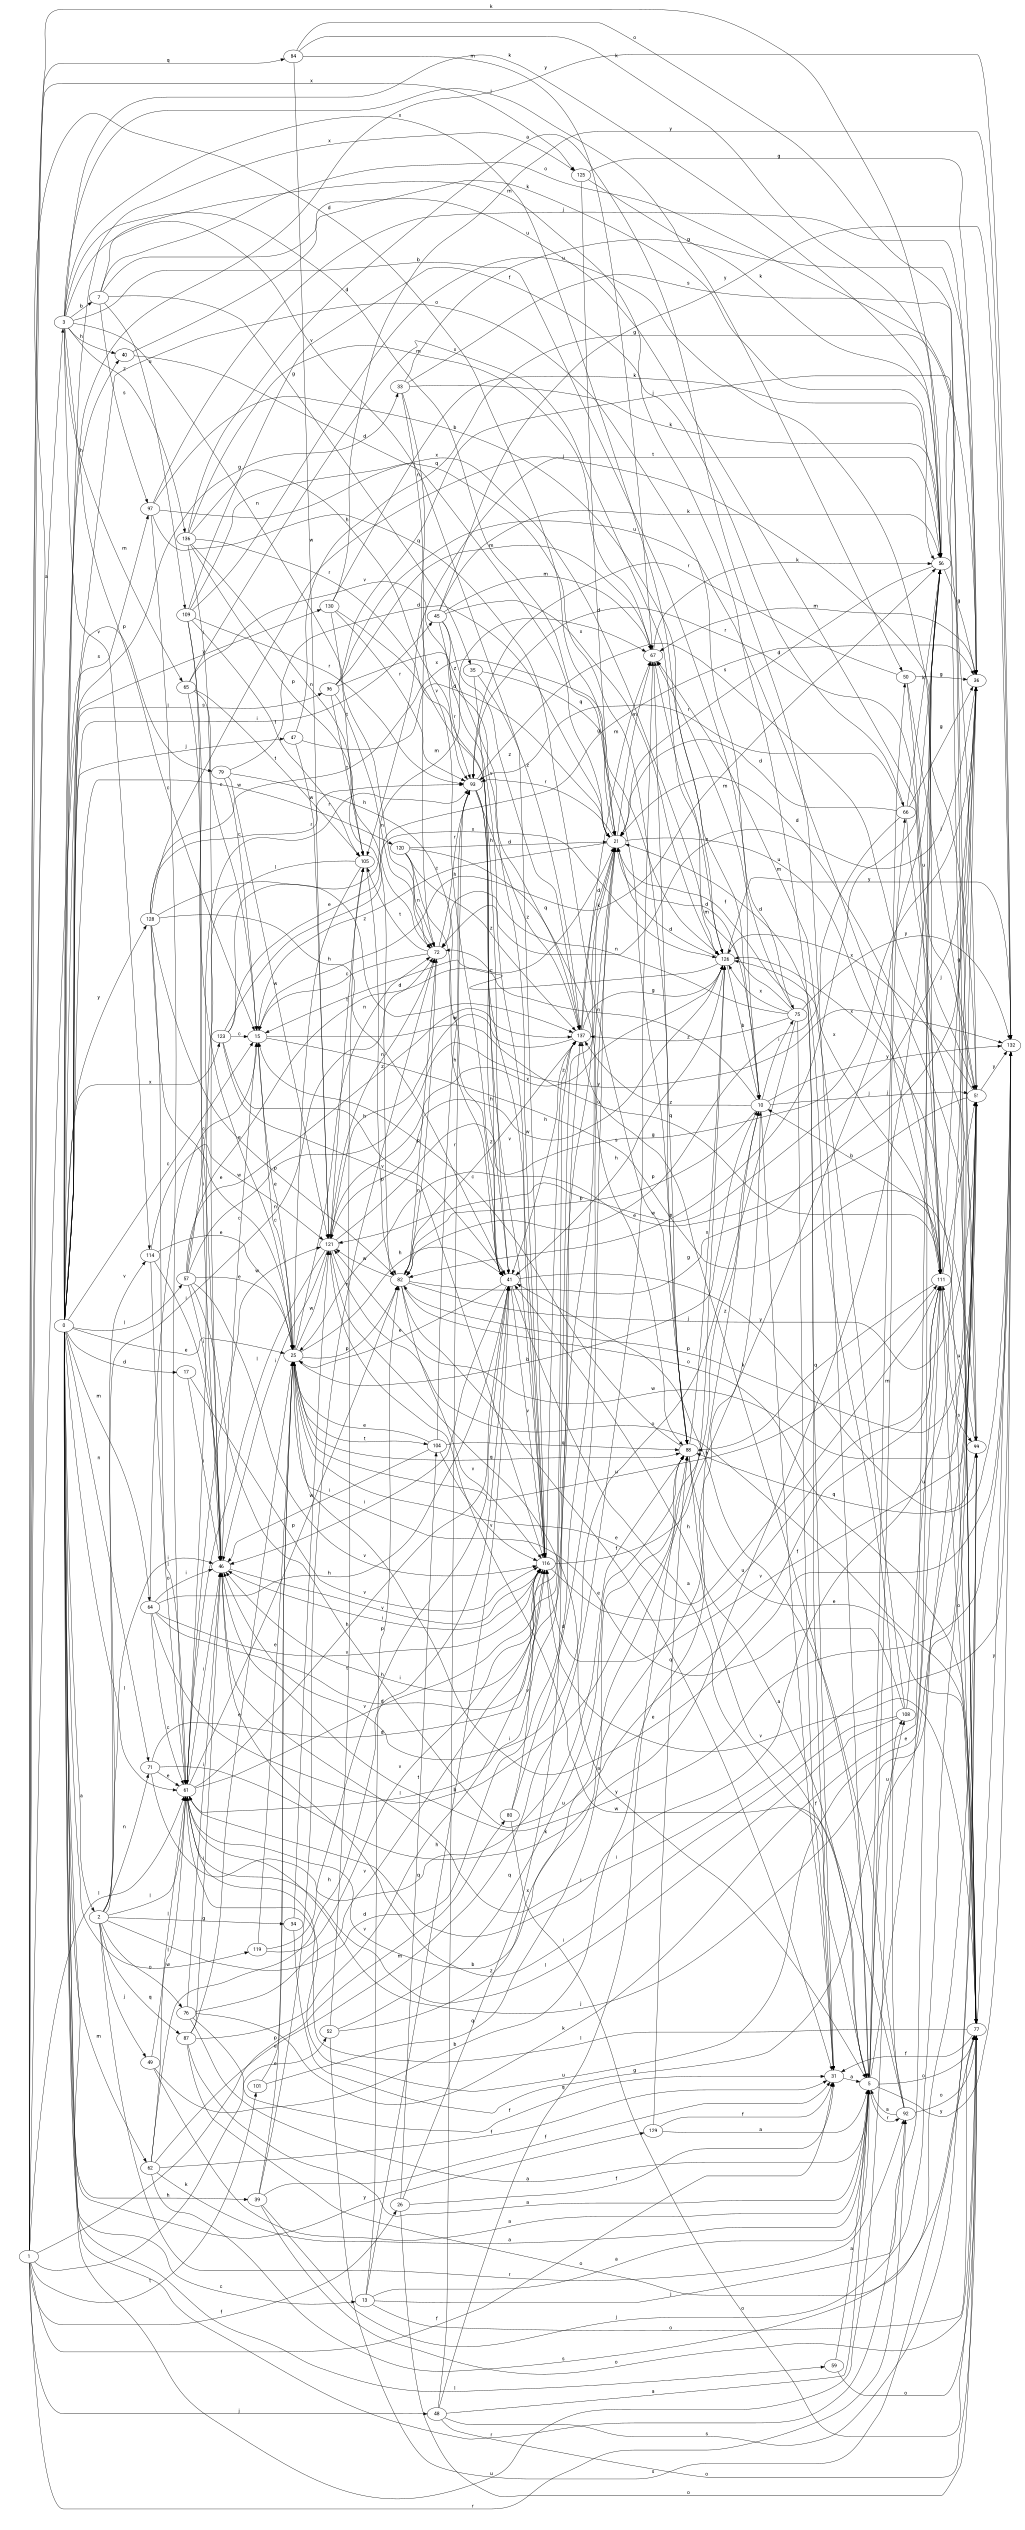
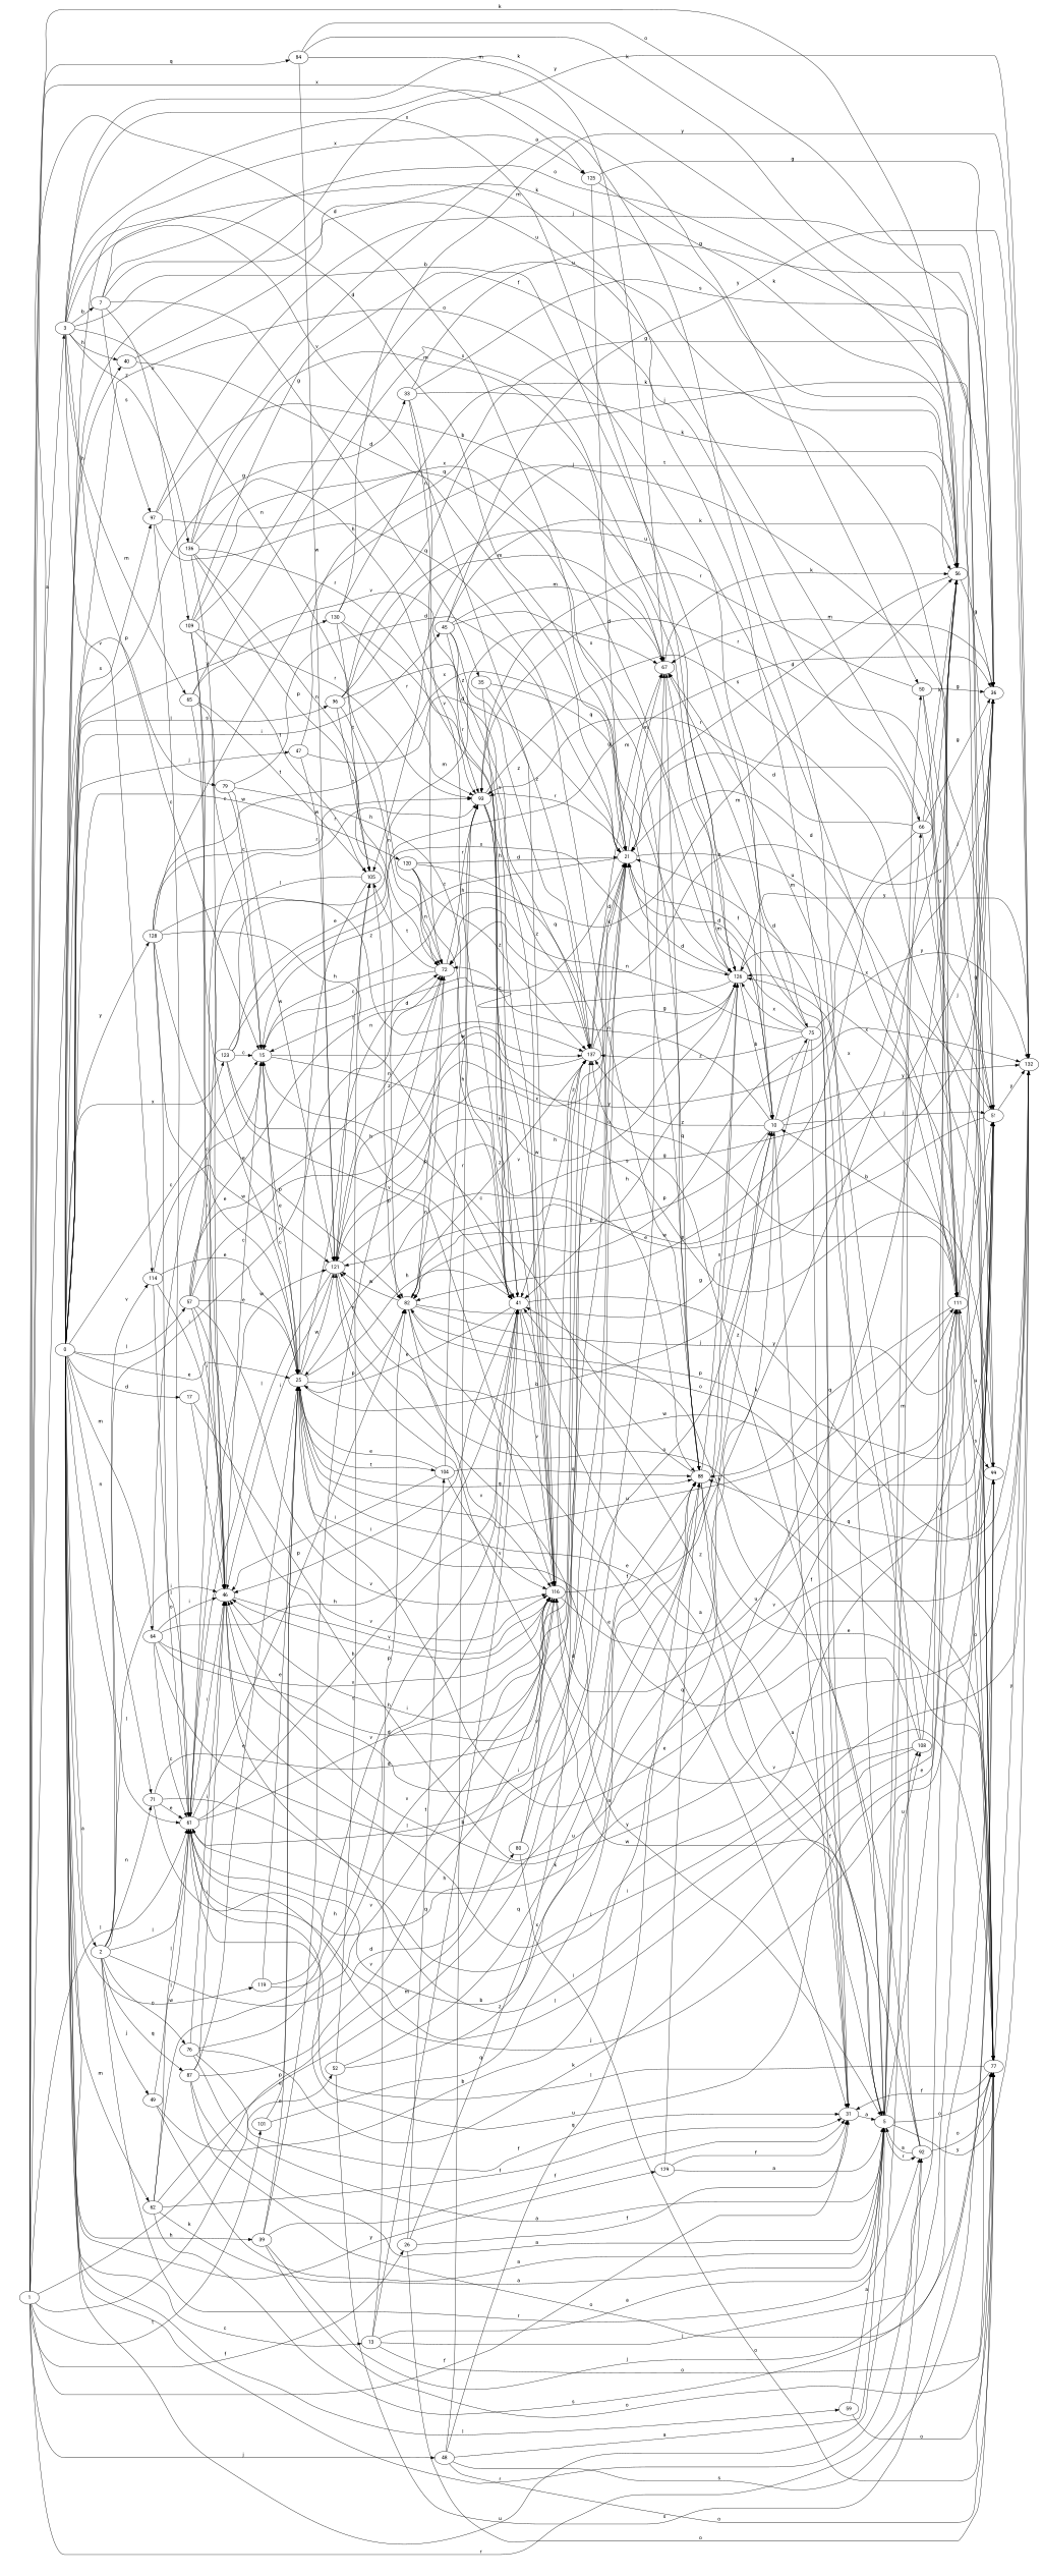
  strict digraph {
    fontname=Roboto
    rankdir=LR
    node [fontname=Roboto]
    edge [fontname=Roboto]
    0
    2
    13
    15
    17
    25
    33
    39
    40
    45
    47
    57
    59
    61
    62
    64
    71
    75
    92
    96
    97
    108
    119
    120
    123
    125
    128
    129
    130
    132
    21
-   34
    46
    49
    72
    76
    87
    114
    5
    41
    77
    51
    82
    56
    111
    99
    116
    10
    88
    104
    121
    36
    31
    126
    137
    67
    93
    105
    1
    3
    26
    48
    52
    79
    80
    84
    101
    7
    50
    65
    136
    66
    35
    109
    0 -> 2 [label=a]
    0 -> 13 [label=c]
    0 -> 15 [label=c]
    0 -> 17 [label=d]
    0 -> 25 [label=e]
    0 -> 33 [label=g]
    0 -> 39 [label=h]
    0 -> 40 [label=h]
    0 -> 45 [label=i]
    0 -> 47 [label=j]
    0 -> 57 [label=l]
    0 -> 59 [label=l]
    0 -> 61 [label=l]
    0 -> 62 [label=m]
    0 -> 64 [label=m]
    0 -> 71 [label=n]
    0 -> 75 [label=o]
    0 -> 92 [label=r]
    0 -> 96 [label=s]
    0 -> 97 [label=s]
    0 -> 108 [label=u]
    0 -> 119 [label=w]
    0 -> 120 [label=w]
    0 -> 123 [label=x]
    0 -> 125 [label=x]
    0 -> 128 [label=y]
    0 -> 129 [label=y]
    0 -> 130 [label=y]
    0 -> 132 [label=y]
    2 -> 61 [label=l]
    2 -> 71 [label=n]
    2 -> 92 [label=r]
    2 -> 21 [label=d]
-   2 -> 34 [label=g]
    2 -> 46 [label=i]
    2 -> 49 [label=j]
    2 -> 72 [label=n]
    2 -> 76 [label=o]
    2 -> 87 [label=q]
    2 -> 114 [label=v]
    13 -> 5 [label=a]
    13 -> 41 [label=h]
    13 -> 77 [label=o]
    13 -> 51 [label=j]
    13 -> 82 [label=p]
    15 -> 25 [label=e]
    15 -> 56 [label=k]
    15 -> 111 [label=u]
    15 -> 99 [label=s]
    17 -> 46 [label=i]
    17 -> 116 [label=v]
    25 -> 15 [label=c]
    25 -> 72 [label=n]
    25 -> 41 [label=h]
    25 -> 82 [label=p]
    25 -> 111 [label=u]
    25 -> 10 [label=b]
    25 -> 88 [label=q]
    25 -> 104 [label=t]
    25 -> 121 [label=w]
    33 -> 72 [label=n]
    33 -> 41 [label=h]
    33 -> 56 [label=k]
    33 -> 99 [label=s]
    33 -> 36 [label=g]
    39 -> 25 [label=e]
    39 -> 72 [label=n]
    39 -> 77 [label=o]
    39 -> 51 [label=j]
    39 -> 31 [label=f]
    40 -> 21 [label=d]
    40 -> 56 [label=k]
    45 -> 132 [label=y]
    45 -> 56 [label=k]
    45 -> 116 [label=v]
    45 -> 126 [label=x]
    45 -> 137 [label=z]
    45 -> 67 [label=m]
    45 -> 93 [label=r]
    47 -> 21 [label=d]
    47 -> 121 [label=w]
    47 -> 36 [label=g]
    57 -> 25 [label=e]
    57 -> 132 [label=y]
    57 -> 21 [label=d]
    57 -> 46 [label=i]
    57 -> 111 [label=u]
    57 -> 116 [label=v]
    57 -> 137 [label=z]
    57 -> 93 [label=r]
    59 -> 5 [label=a]
    59 -> 77 [label=o]
    61 -> 46 [label=i]
    61 -> 41 [label=h]
    61 -> 51 [label=j]
    61 -> 82 [label=p]
    61 -> 111 [label=u]
    61 -> 116 [label=v]
    61 -> 10 [label=b]
    61 -> 121 [label=w]
    62 -> 61 [label=l]
    62 -> 5 [label=a]
    62 -> 41 [label=h]
    62 -> 99 [label=s]
    62 -> 31 [label=f]
    62 -> 67 [label=m]
    64 -> 15 [label=c]
    64 -> 61 [label=c]
    64 -> 21 [label=d]
    64 -> 46 [label=i]
    64 -> 41 [label=h]
    64 -> 116 [label=v]
    64 -> 10 [label=b]
    71 -> 61 [label=e]
    71 -> 21 [label=d]
    71 -> 56 [label=k]
    71 -> 88 [label=q]
    75 -> 132 [label=y]
    75 -> 21 [label=d]
    75 -> 46 [label=i]
    75 -> 72 [label=n]
    75 -> 31 [label=f]
    75 -> 126 [label=x]
    75 -> 137 [label=z]
    75 -> 67 [label=m]
    92 -> 21 [label=d]
    92 -> 5 [label=a]
    92 -> 41 [label=h]
    92 -> 77 [label=o]
    92 -> 121 [label=w]
    96 -> 72 [label=n]
    96 -> 51 [label=j]
    96 -> 111 [label=u]
    96 -> 137 [label=z]
    96 -> 67 [label=m]
    96 -> 105 [label=t]
    97 -> 61 [label=l]
    97 -> 10 [label=b]
    97 -> 88 [label=q]
    97 -> 36 [label=j]
    97 -> 126 [label=x]
    108 -> 25 [label=e]
    108 -> 61 [label=l]
    108 -> 46 [label=i]
    108 -> 111 [label=u]
    108 -> 67 [label=m]
    119 -> 25 [label=e]
    119 -> 41 [label=h]
    119 -> 116 [label=v]
    120 -> 21 [label=d]
    120 -> 72 [label=n]
    120 -> 41 [label=h]
    120 -> 88 [label=q]
    120 -> 137 [label=z]
    123 -> 15 [label=c]
    123 -> 41 [label=h]
    123 -> 116 [label=v]
    123 -> 36 [label=g]
    123 -> 126 [label=x]
    123 -> 67 [label=m]
    125 -> 21 [label=d]
    125 -> 56 [label=k]
    125 -> 36 [label=g]
    128 -> 25 [label=e]
    128 -> 61 [label=l]
    128 -> 41 [label=h]
    128 -> 51 [label=j]
    128 -> 82 [label=p]
    128 -> 126 [label=x]
    128 -> 137 [label=z]
    128 -> 93 [label=r]
    129 -> 5 [label=a]
    129 -> 88 [label=q]
    129 -> 31 [label=f]
    130 -> 132 [label=y]
    130 -> 56 [label=k]
    130 -> 116 [label=v]
    130 -> 93 [label=r]
    130 -> 105 [label=t]
    132 -> 25 [label=e]
    132 -> 46 [label=i]
    21 -> 15 [label=c]
    21 -> 61 [label=l]
    21 -> 111 [label=u]
    21 -> 31 [label=f]
    21 -> 67 [label=m]
    21 -> 93 [label=r]
-   34 -> 121 [label=w]
-   34 -> 36 [label=g]
    46 -> 15 [label=c]
    46 -> 132 [label=y]
    46 -> 116 [label=v]
    49 -> 61 [label=l]
    49 -> 5 [label=a]
    49 -> 10 [label=b]
    72 -> 15 [label=c]
    72 -> 82 [label=p]
    72 -> 93 [label=r]
    72 -> 105 [label=t]
    76 -> 46 [label=i]
    76 -> 5 [label=a]
    76 -> 56 [label=k]
    76 -> 116 [label=v]
    76 -> 31 [label=f]
    87 -> 25 [label=e]
    87 -> 46 [label=i]
    87 -> 5 [label=a]
    87 -> 77 [label=o]
    87 -> 116 [label=v]
    114 -> 25 [label=e]
    114 -> 61 [label=o]
    114 -> 46 [label=i]
    114 -> 121 [label=w]
    5 -> 92 [label=r]
    5 -> 108 [label=u]
    5 -> 132 [label=y]
-   5 -> 41 [label=h]
+   5 -> 41 [label=z]
    5 -> 77 [label=o]
    5 -> 56 [label=e]
    5 -> 137 [label=z]
    5 -> 50 [label=j]
    5 -> 66 [label=m]
    41 -> 25 [label=e]
    41 -> 132 [label=y]
    41 -> 46 [label=i]
    41 -> 5 [label=a]
    41 -> 116 [label=v]
    77 -> 61 [label=l]
    77 -> 132 [label=y]
    77 -> 21 [label=d]
    77 -> 116 [label=v]
    77 -> 31 [label=f]
    77 -> 126 [label=x]
    51 -> 25 [label=e]
    51 -> 132 [label=y]
    51 -> 82 [label=p]
    51 -> 116 [label=v]
    51 -> 121 [label=w]
    51 -> 126 [label=x]
    51 -> 93 [label=r]
    82 -> 72 [label=n]
    82 -> 77 [label=o]
    82 -> 51 [label=j]
    82 -> 116 [label=v]
    82 -> 121 [label=w]
    82 -> 36 [label=g]
    82 -> 31 [label=f]
    82 -> 137 [label=z]
    56 -> 21 [label=d]
    56 -> 82 [label=p]
    56 -> 36 [label=g]
    56 -> 105 [label=t]
    111 -> 25 [label=e]
    111 -> 77 [label=o]
    111 -> 51 [label=j]
    111 -> 99 [label=s]
    111 -> 10 [label=b]
    111 -> 88 [label=q]
    111 -> 36 [label=g]
    111 -> 126 [label=x]
    99 -> 111 [label=u]
    99 -> 88 [label=q]
    116 -> 46 [label=i]
    116 -> 56 [label=k]
    116 -> 111 [label=u]
    116 -> 137 [label=z]
    10 -> 75 [label=i]
    10 -> 132 [label=y]
    10 -> 72 [label=n]
    10 -> 51 [label=j]
    10 -> 82 [label=p]
    10 -> 31 [label=f]
    10 -> 137 [label=z]
    10 -> 67 [label=m]
    88 -> 15 [label=c]
    88 -> 5 [label=a]
    88 -> 77 [label=e]
    88 -> 126 [label=x]
    104 -> 25 [label=e]
    104 -> 46 [label=i]
    104 -> 116 [label=v]
    104 -> 88 [label=q]
    104 -> 93 [label=r]
    121 -> 61 [label=l]
    121 -> 46 [label=i]
    121 -> 72 [label=n]
    121 -> 5 [label=a]
    121 -> 77 [label=o]
    121 -> 36 [label=g]
    121 -> 126 [label=x]
    121 -> 105 [label=t]
    36 -> 61 [label=l]
    36 -> 72 [label=n]
    36 -> 121 [label=w]
    36 -> 67 [label=m]
    31 -> 5 [label=a]
    126 -> 15 [label=c]
    126 -> 132 [label=y]
    126 -> 21 [label=d]
    126 -> 41 [label=h]
    126 -> 10 [label=b]
    126 -> 121 [label=w]
    137 -> 21 [label=d]
    137 -> 46 [label=i]
    137 -> 41 [label=h]
    137 -> 121 [label=w]
    137 -> 126 [label=g]
    137 -> 67 [label=m]
    67 -> 56 [label=k]
    67 -> 88 [label=q]
    93 -> 41 [label=h]
    93 -> 99 [label=s]
    93 -> 116 [label=v]
    93 -> 137 [label=z]
    105 -> 25 [label=e]
    105 -> 61 [label=l]
    105 -> 82 [label=p]
    1 -> 61 [label=l]
    1 -> 92 [label=r]
    1 -> 125 [label=x]
    1 -> 21 [label=d]
    1 -> 56 [label=k]
    1 -> 31 [label=f]
    1 -> 3 [label=a]
    1 -> 26 [label=f]
    1 -> 48 [label=j]
    1 -> 52 [label=k]
    1 -> 79 [label=p]
    1 -> 80 [label=p]
    1 -> 84 [label=q]
    1 -> 101 [label=t]
    3 -> 15 [label=c]
    3 -> 40 [label=h]
    3 -> 21 [label=d]
    3 -> 72 [label=n]
    3 -> 114 [label=v]
    3 -> 56 [label=k]
    3 -> 116 [label=v]
    3 -> 10 [label=b]
    3 -> 126 [label=x]
    3 -> 7 [label=b]
    3 -> 50 [label=j]
    3 -> 65 [label=m]
    3 -> 136 [label=z]
    26 -> 77 [label=o]
    26 -> 104 [label=t]
    26 -> 31 [label=f]
    26 -> 137 [label=z]
    48 -> 5 [label=a]
    48 -> 77 [label=o]
    48 -> 99 [label=s]
    48 -> 88 [label=q]
    48 -> 93 [label=r]
    52 -> 99 [label=s]
    52 -> 88 [label=q]
    52 -> 126 [label=x]
    52 -> 105 [label=t]
    79 -> 15 [label=c]
    79 -> 21 [label=d]
    79 -> 41 [label=h]
    79 -> 121 [label=w]
    80 -> 21 [label=d]
    80 -> 77 [label=o]
    80 -> 116 [label=v]
    84 -> 77 [label=o]
    84 -> 56 [label=k]
    84 -> 121 [label=w]
    84 -> 67 [label=m]
    101 -> 25 [label=e]
    101 -> 88 [label=q]
    7 -> 97 [label=s]
    7 -> 77 [label=o]
    7 -> 111 [label=u]
    7 -> 66 [label=m]
    7 -> 35 [label=g]
    7 -> 109 [label=u]
    50 -> 51 [label=j]
    50 -> 111 [label=u]
    50 -> 36 [label=g]
    50 -> 93 [label=r]
    65 -> 15 [label=c]
    65 -> 46 [label=i]
    65 -> 116 [label=v]
    65 -> 126 [label=x]
    65 -> 105 [label=t]
    136 -> 46 [label=i]
    136 -> 72 [label=n]
    136 -> 5 [label=a]
    136 -> 41 [label=h]
    136 -> 82 [label=p]
    136 -> 67 [label=m]
    136 -> 93 [label=r]
    66 -> 21 [label=d]
    66 -> 51 [label=j]
    66 -> 82 [label=p]
    66 -> 56 [label=k]
    66 -> 36 [label=g]
    66 -> 93 [label=r]
    35 -> 41 [label=h]
    35 -> 88 [label=q]
    35 -> 137 [label=z]
    109 -> 25 [label=e]
    109 -> 46 [label=i]
    109 -> 111 [label=u]
    109 -> 88 [label=q]
    109 -> 31 [label=f]
    109 -> 93 [label=r]
    109 -> 105 [label=t]
  }
